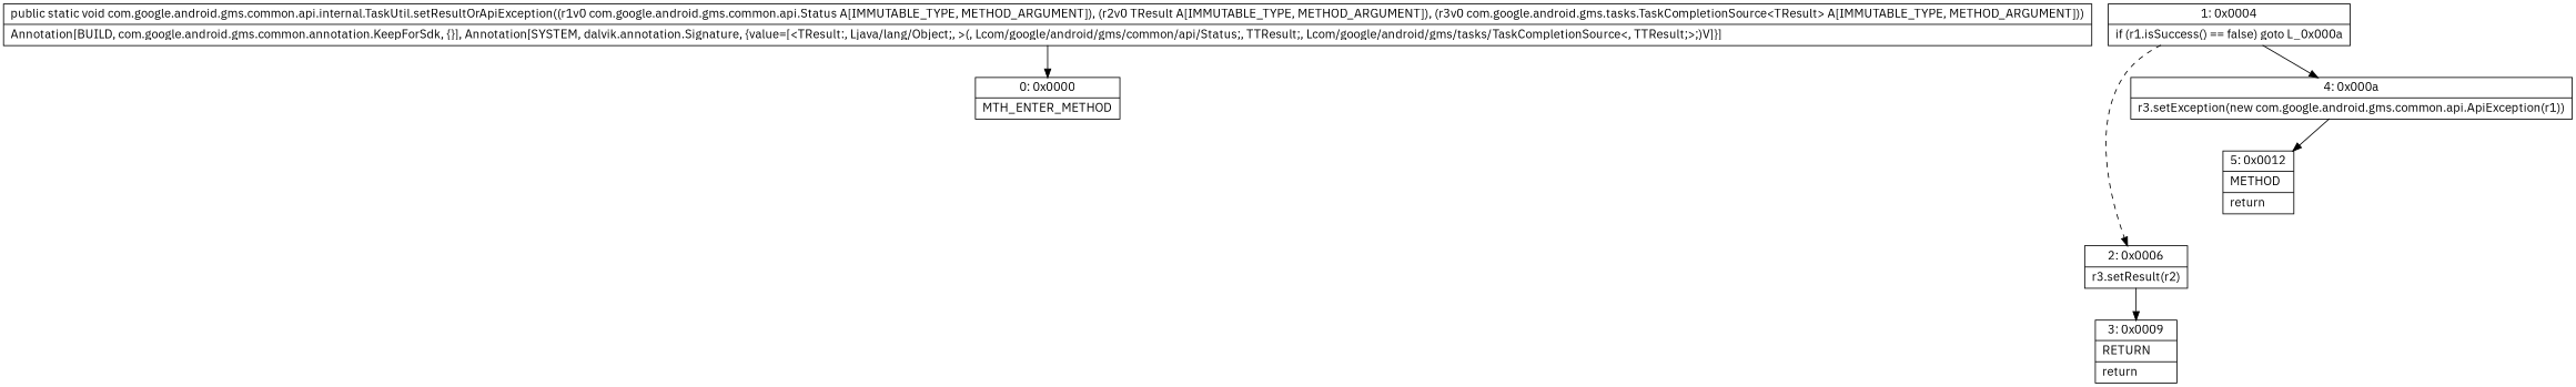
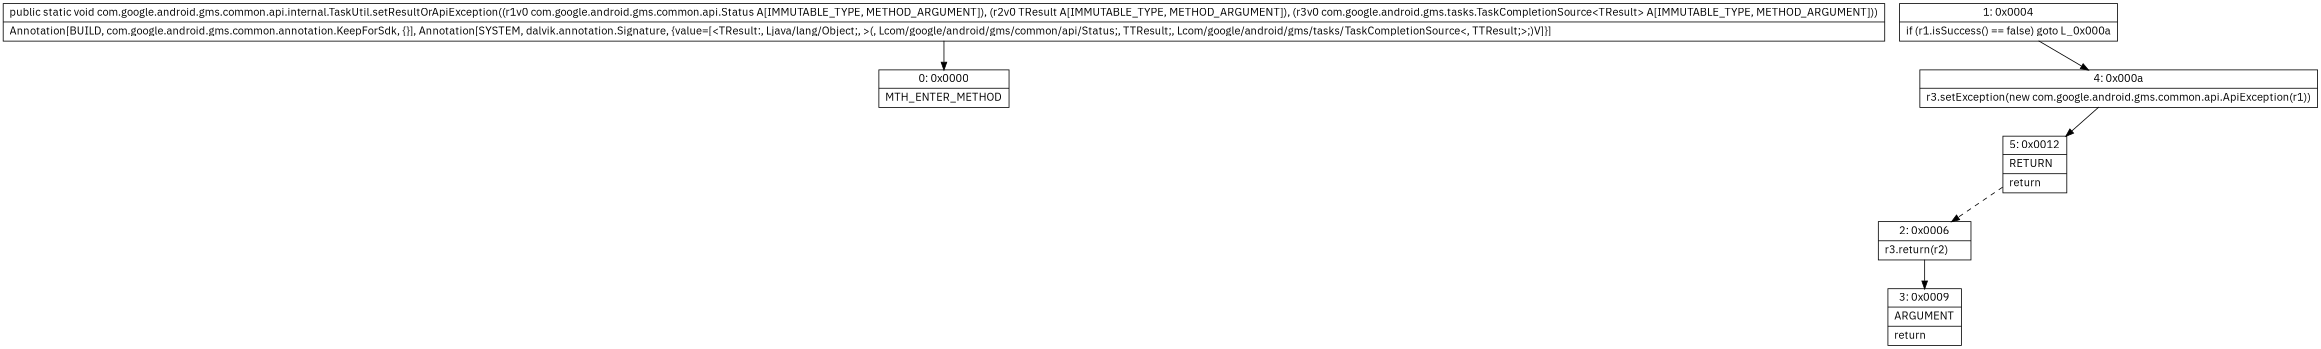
  digraph {
    fontname="IBM Plex Sans"
    node [fontname="IBM Plex Sans" shape=record]
    edge [fontname="IBM Plex Sans"]
    n1 [label="{0\:\ 0x0000|MTH_ENTER_METHOD\l}"]
    n2 [label="{1\:\ 0x0004|if (r1.isSuccess() == false) goto L_0x000a\l}"]
-   n3 [label="{2\:\ 0x0006|r3.setResult(r2)\l}"]
+   n3 [label="{2\:\ 0x0006|r3.return(r2)\l}"]
    n4 [label="{4\:\ 0x000a|r3.setException(new com.google.android.gms.common.api.ApiException(r1))\l}"]
-   n5 [label="{3\:\ 0x0009|RETURN\l|return\l}"]
-   n6 [label="{5\:\ 0x0012|METHOD\l|return\l}"]
+   n5 [label="{3\:\ 0x0009|ARGUMENT\l|return\l}"]
+   n6 [label="{5\:\ 0x0012|RETURN\l|return\l}"]
    n7 [label="{public static void com.google.android.gms.common.api.internal.TaskUtil.setResultOrApiException((r1v0 com.google.android.gms.common.api.Status A[IMMUTABLE_TYPE, METHOD_ARGUMENT]), (r2v0 TResult A[IMMUTABLE_TYPE, METHOD_ARGUMENT]), (r3v0 com.google.android.gms.tasks.TaskCompletionSource\<TResult\> A[IMMUTABLE_TYPE, METHOD_ARGUMENT]))  | Annotation[BUILD, com.google.android.gms.common.annotation.KeepForSdk, \{\}], Annotation[SYSTEM, dalvik.annotation.Signature, \{value=[\<TResult:, Ljava\/lang\/Object;, \>(, Lcom\/google\/android\/gms\/common\/api\/Status;, TTResult;, Lcom\/google\/android\/gms\/tasks\/TaskCompletionSource\<, TTResult;\>;)V]\}]\l}"]
-   n2 -> n3 [style=dashed]
+   n6 -> n3 [style=dashed]
    n2 -> n4
    n3 -> n5
    n4 -> n6
    n7 -> n1
  }
